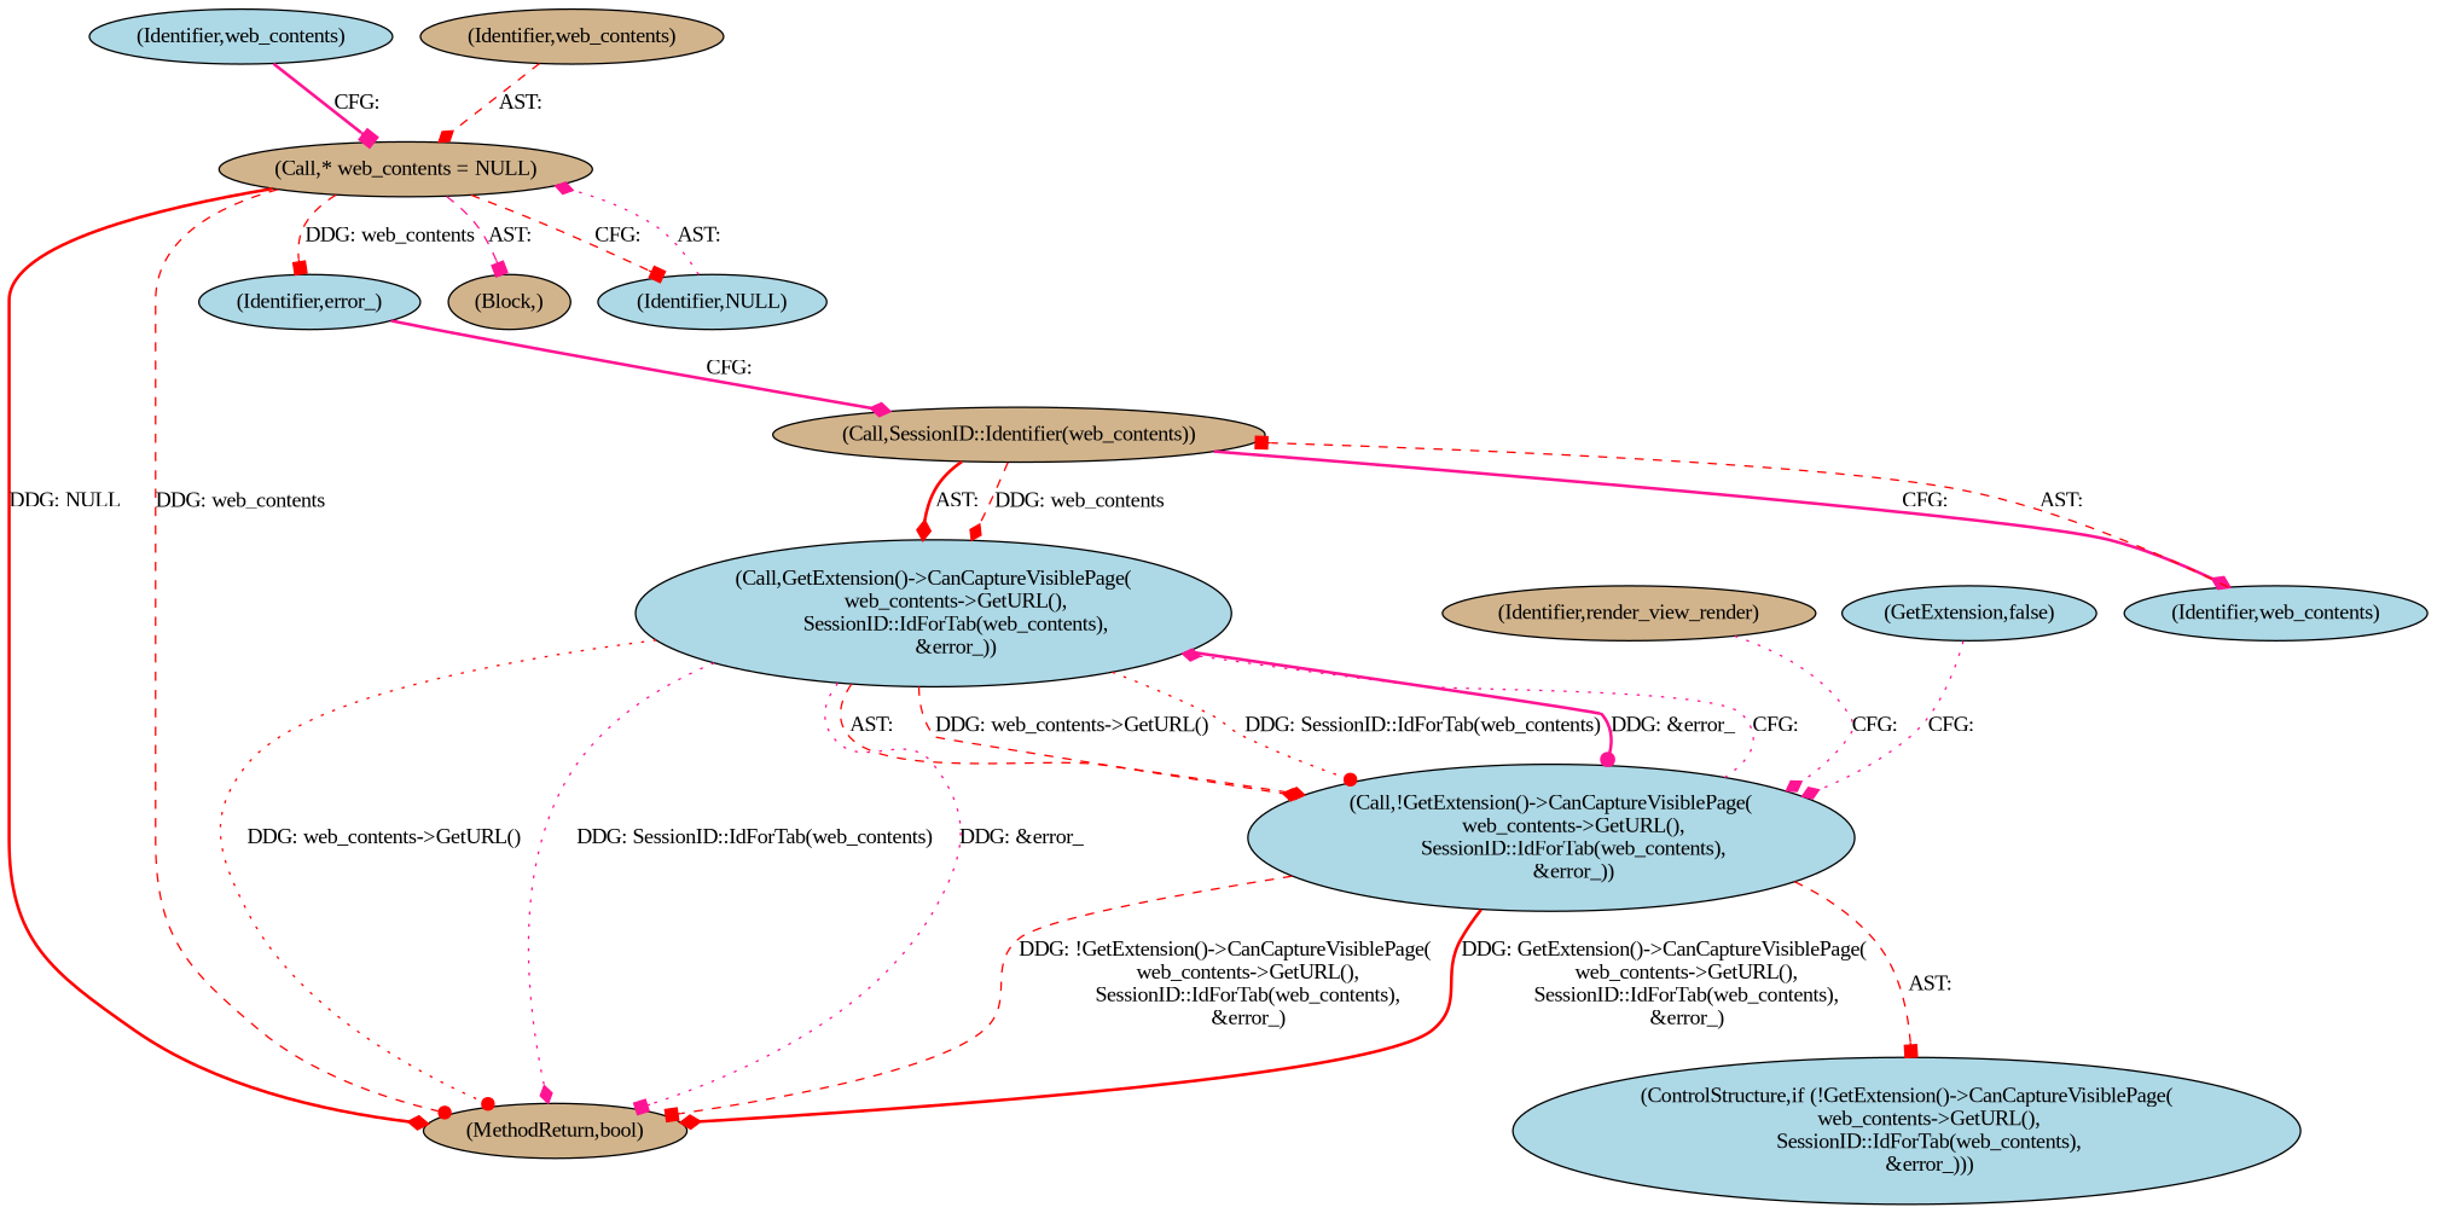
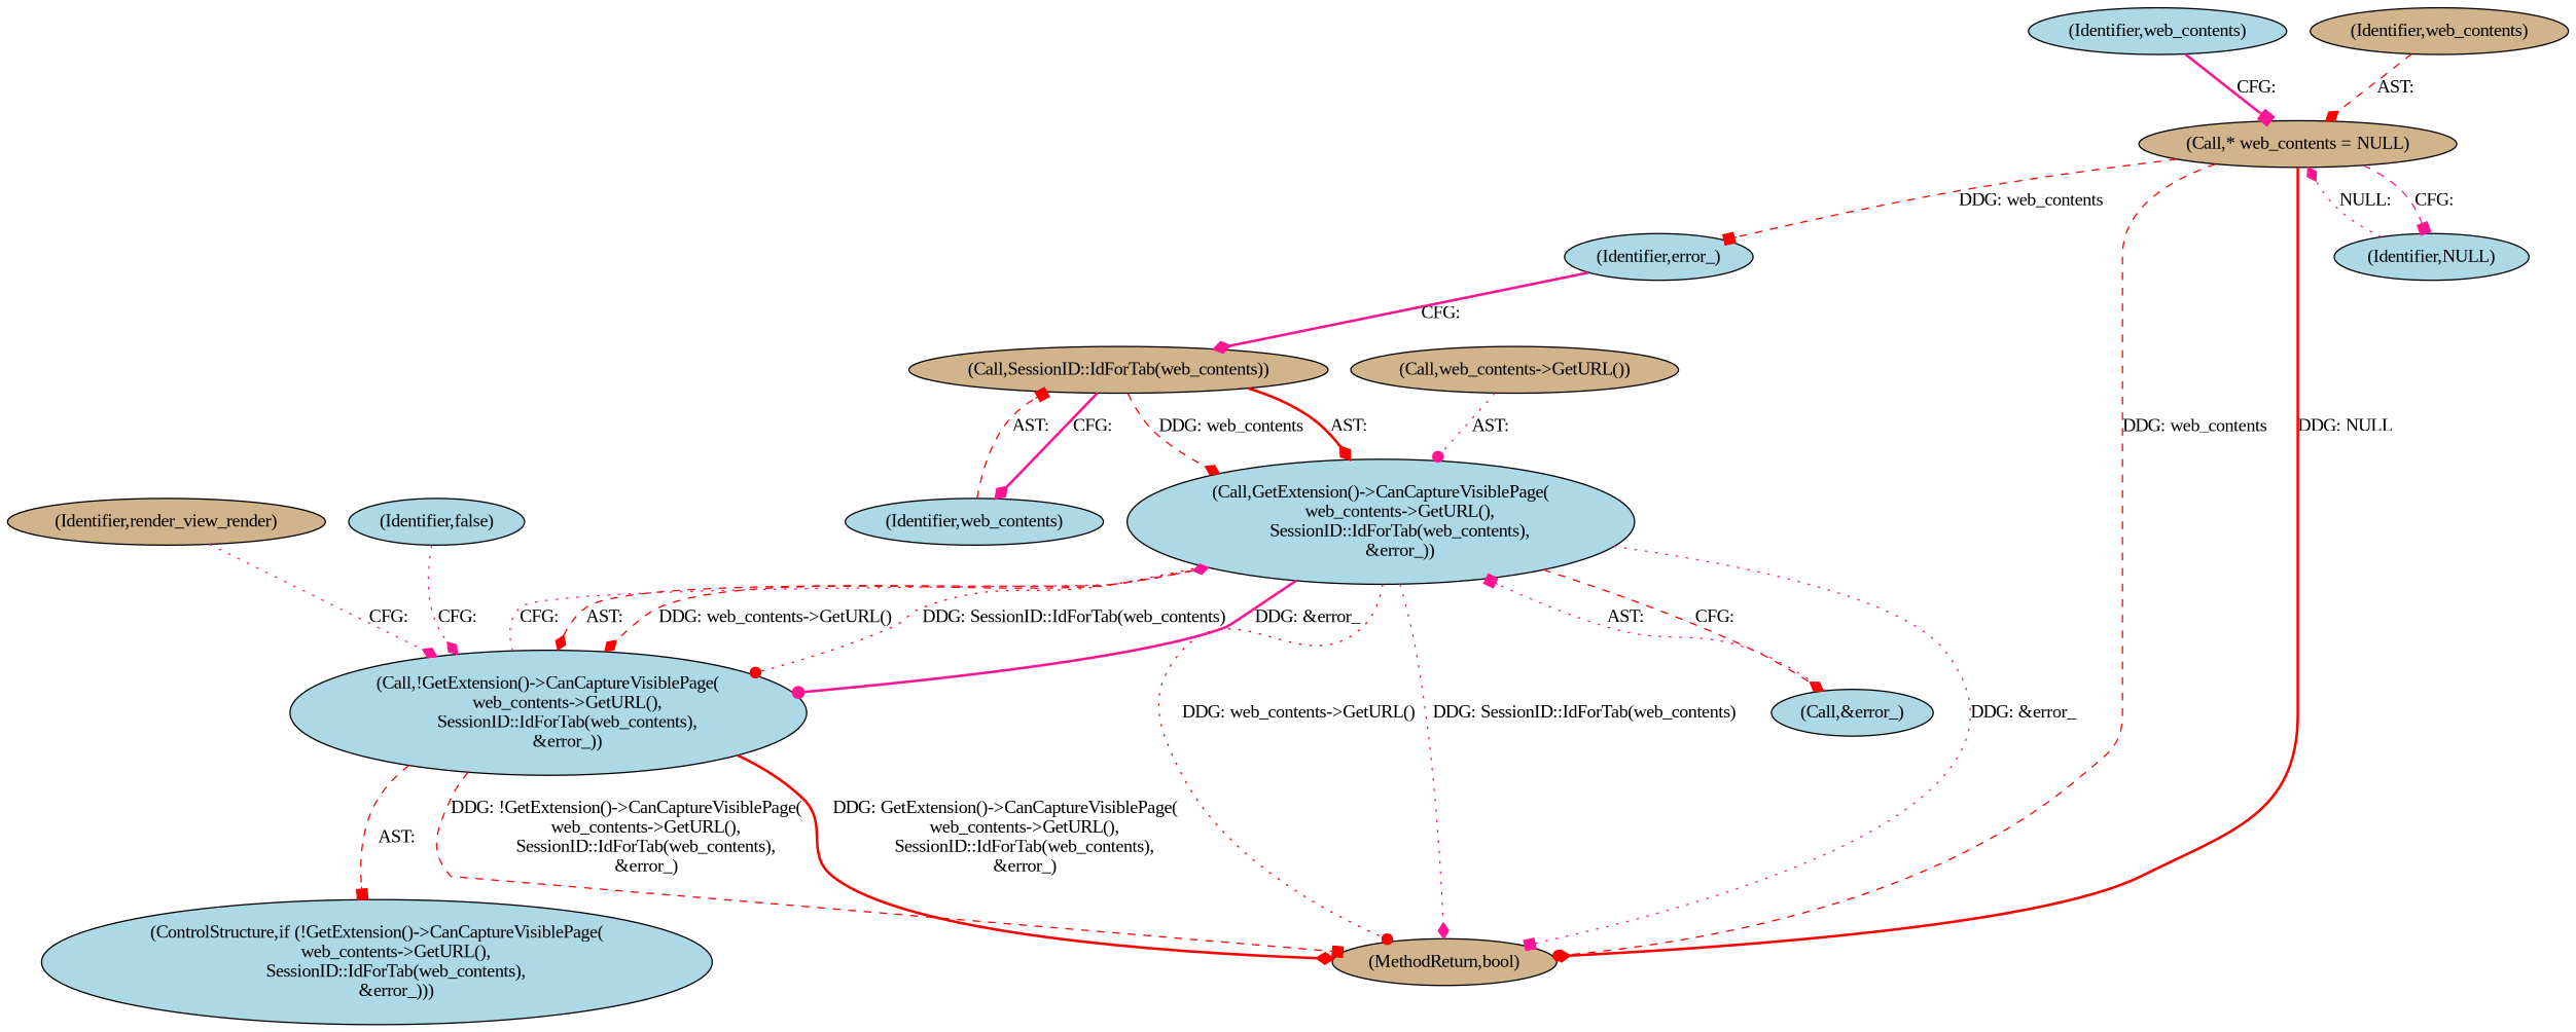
  digraph {
    fontname="Liberation Serif"
    node [fillcolor=lightblue fontname="Liberation Serif" style=filled]
    edge [arrowhead=diamond color=red fontname="Liberation Serif" style=dashed]
    n1 [fillcolor=tan label="(Call,* web_contents = NULL)"]
    n2 [fillcolor=tan label="(MethodReturn,bool)"]
-   n3 [fillcolor=tan label="(Block,)"]
    n4 [label="(Identifier,NULL)"]
    n5 [label="(Identifier,error_)"]
-   n6 [fillcolor=tan label="(Call,SessionID::Identifier(web_contents))"]
+   n6 [fillcolor=tan label="(Call,SessionID::IdForTab(web_contents))"]
    n7 [label="(Call,GetExtension()->CanCaptureVisiblePage(\n        web_contents->GetURL(),\n        SessionID::IdForTab(web_contents),\n        &error_))"]
    n8 [label="(Identifier,web_contents)"]
    n9 [label="(Call,!GetExtension()->CanCaptureVisiblePage(\n        web_contents->GetURL(),\n        SessionID::IdForTab(web_contents),\n        &error_))"]
+   n10 [label="(Call,&error_)"]
    n11 [label="(ControlStructure,if (!GetExtension()->CanCaptureVisiblePage(\n        web_contents->GetURL(),\n        SessionID::IdForTab(web_contents),\n        &error_)))"]
+   n12 [fillcolor=tan label="(Call,web_contents->GetURL())"]
    n13 [fillcolor=tan label="(Identifier,render_view_render)"]
    n14 [label="(Identifier,web_contents)"]
-   n15 [label="(GetExtension,false)"]
+   n15 [label="(Identifier,false)"]
    n16 [fillcolor=tan label="(Identifier,web_contents)"]
    n1 -> n2 [label="DDG: NULL" style=bold]
    n1 -> n2 [arrowhead=dot label="DDG: web_contents"]
-   n1 -> n3 [arrowhead=box color=deeppink label="AST: "]
-   n1 -> n4 [arrowhead=box label="CFG: "]
+   n1 -> n4 [arrowhead=box color=deeppink label="CFG: "]
    n1 -> n5 [arrowhead=box label="DDG: web_contents"]
-   n4 -> n1 [color=deeppink label="AST: " style=dotted]
+   n4 -> n1 [color=deeppink label="NULL: " style=dotted]
    n5 -> n6 [color=deeppink label="CFG: " style=bold]
    n6 -> n7 [label="AST: " style=bold]
    n6 -> n7 [label="DDG: web_contents"]
    n6 -> n8 [color=deeppink label="CFG: " style=bold]
    n7 -> n2 [arrowhead=dot label="DDG: web_contents->GetURL()" style=dotted]
    n7 -> n2 [color=deeppink label="DDG: SessionID::IdForTab(web_contents)" style=dotted]
    n7 -> n2 [arrowhead=box color=deeppink label="DDG: &error_" style=dotted]
    n7 -> n9 [label="AST: "]
    n7 -> n9 [label="DDG: web_contents->GetURL()"]
    n7 -> n9 [arrowhead=dot label="DDG: SessionID::IdForTab(web_contents)" style=dotted]
    n7 -> n9 [arrowhead=dot color=deeppink label="DDG: &error_" style=bold]
+   n7 -> n10 [label="CFG: "]
    n8 -> n6 [arrowhead=box label="AST: "]
    n9 -> n2 [arrowhead=box label="DDG: !GetExtension()->CanCaptureVisiblePage(\n        web_contents->GetURL(),\n        SessionID::IdForTab(web_contents),\n        &error_)"]
    n9 -> n2 [label="DDG: GetExtension()->CanCaptureVisiblePage(\n        web_contents->GetURL(),\n        SessionID::IdForTab(web_contents),\n        &error_)" style=bold]
    n9 -> n7 [color=deeppink label="CFG: " style=dotted]
    n9 -> n11 [arrowhead=box label="AST: "]
+   n10 -> n7 [arrowhead=box color=deeppink label="AST: " style=dotted]
+   n12 -> n7 [arrowhead=dot color=deeppink label="AST: " style=dotted]
    n13 -> n9 [color=deeppink label="CFG: " style=dotted]
    n14 -> n1 [arrowhead=box color=deeppink label="CFG: " style=bold]
    n15 -> n9 [color=deeppink label="CFG: " style=dotted]
    n16 -> n1 [label="AST: "]
  }
